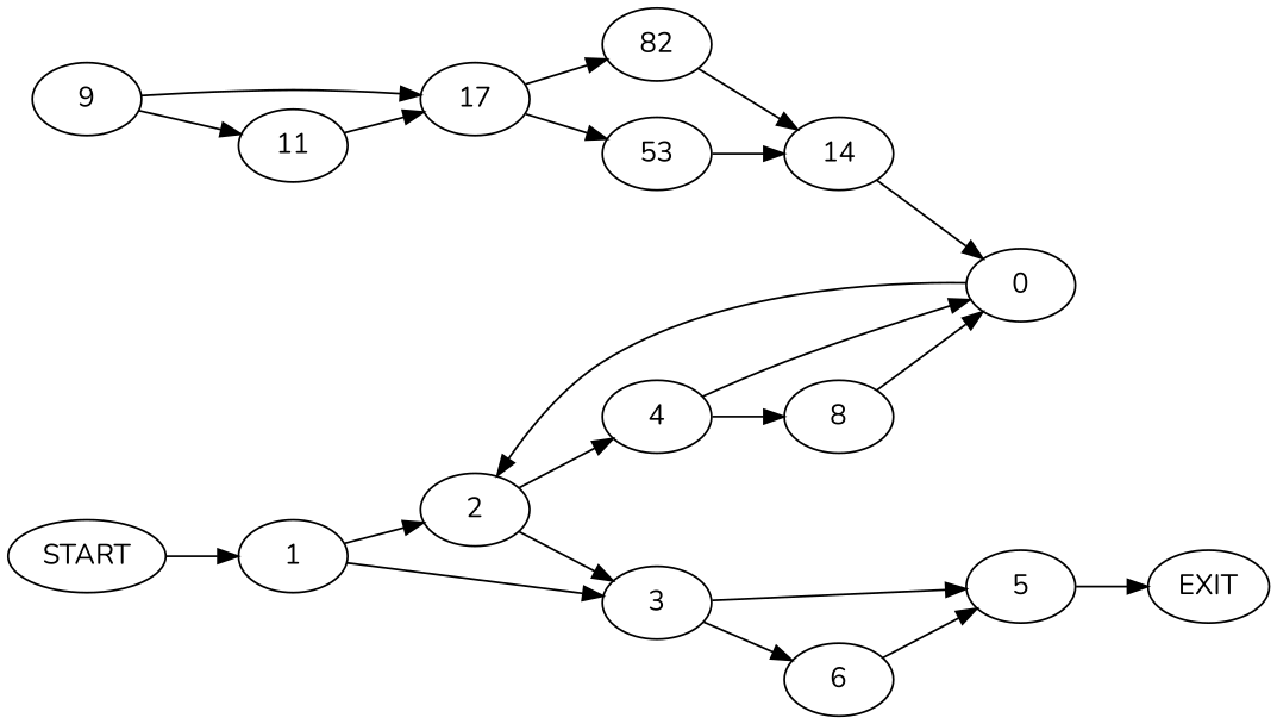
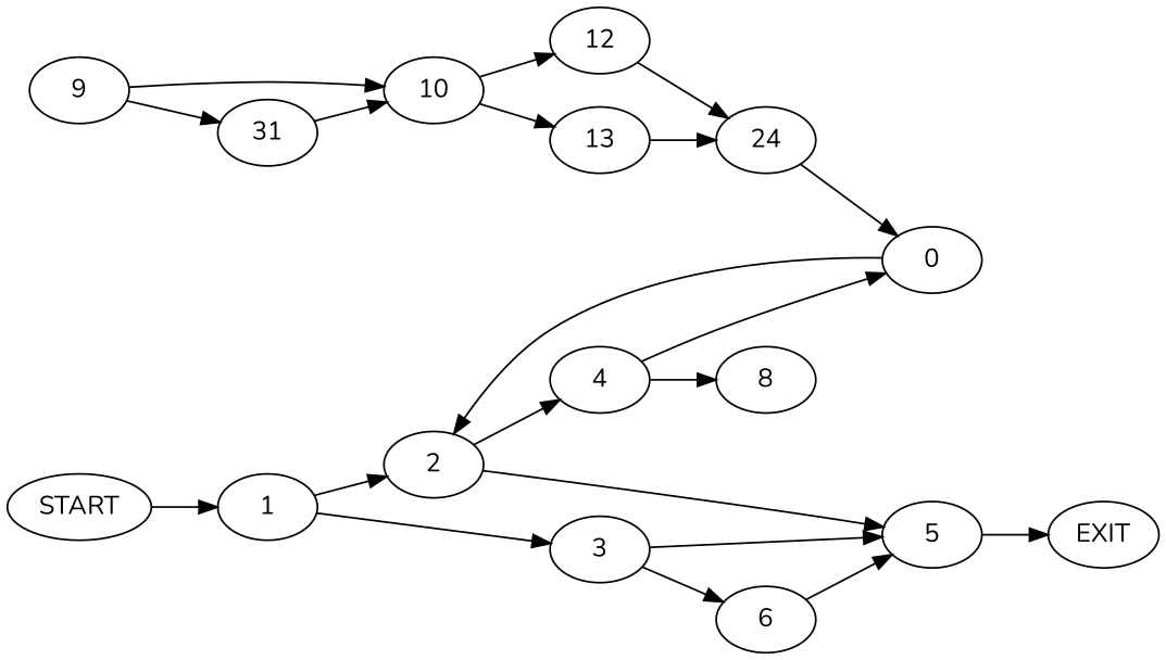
  digraph {
    fontname=Nunito
    rankdir=LR
    node [fontname=Nunito]
    edge [fontname=Nunito]
    n1 [label=START]
    1
    2
    3
    n5 [label=EXIT]
    4
    5
    6
    n9 [label=0]
    8
    9
-   10 [label=17]
-   11
-   12 [label=82]
-   13 [label=53]
-   14
+   10
+   11 [label=31]
+   12
+   13
+   14 [label=24]
    n1 -> 1
    1 -> 2
    1 -> 3
-   2 -> 3
+   2 -> 5
    2 -> 4
    3 -> 5
    3 -> 6
    4 -> n9
    4 -> 8
    5 -> n5
    6 -> 5
    n9 -> 2
-   8 -> n9
    9 -> 10
    9 -> 11
    10 -> 12
    10 -> 13
    11 -> 10
    12 -> 14
    13 -> 14
    14 -> n9
  }
